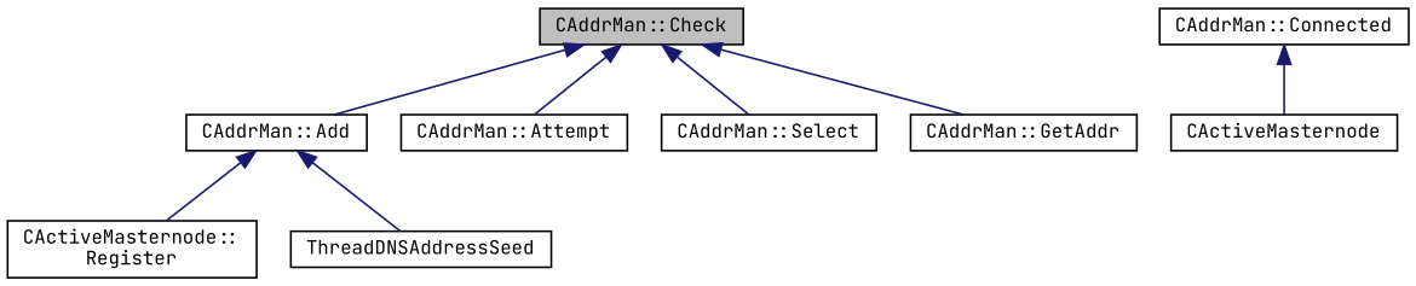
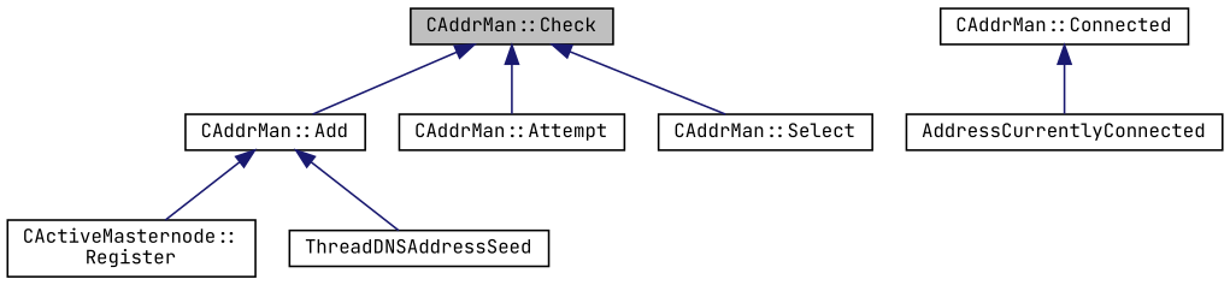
  digraph {
    fontname="JetBrains Mono"
    rankdir=TB
    node [color=black fillcolor=white fontname="JetBrains Mono" fontsize=10 shape=record style=filled]
    edge [color=midnightblue dir=back fontname="JetBrains Mono" fontsize=10 labelfontname=Helvetica labelfontsize=10 style=solid]
    n1 [fillcolor=grey75 fontcolor=black height=0.2 label="CAddrMan::Check" width=0.4]
    n2 [height=0.2 label="CAddrMan::Add" width=0.4]
    n3 [height=0.2 label="CAddrMan::Attempt" width=0.4]
    n4 [height=0.2 label="CAddrMan::Select" width=0.4]
-   n5 [height=0.2 label="CAddrMan::GetAddr" width=0.4]
    n6 [height=0.2 label="CActiveMasternode::\lRegister" width=0.4]
    n7 [height=0.2 label=ThreadDNSAddressSeed width=0.4]
    n8 [height=0.2 label="CAddrMan::Connected" width=0.4]
-   n9 [height=0.2 label=CActiveMasternode width=0.4]
+   n9 [height=0.2 label=AddressCurrentlyConnected width=0.4]
    n1 -> n2
    n1 -> n3
    n1 -> n4
-   n1 -> n5
    n2 -> n6
    n2 -> n7
    n8 -> n9
  }
